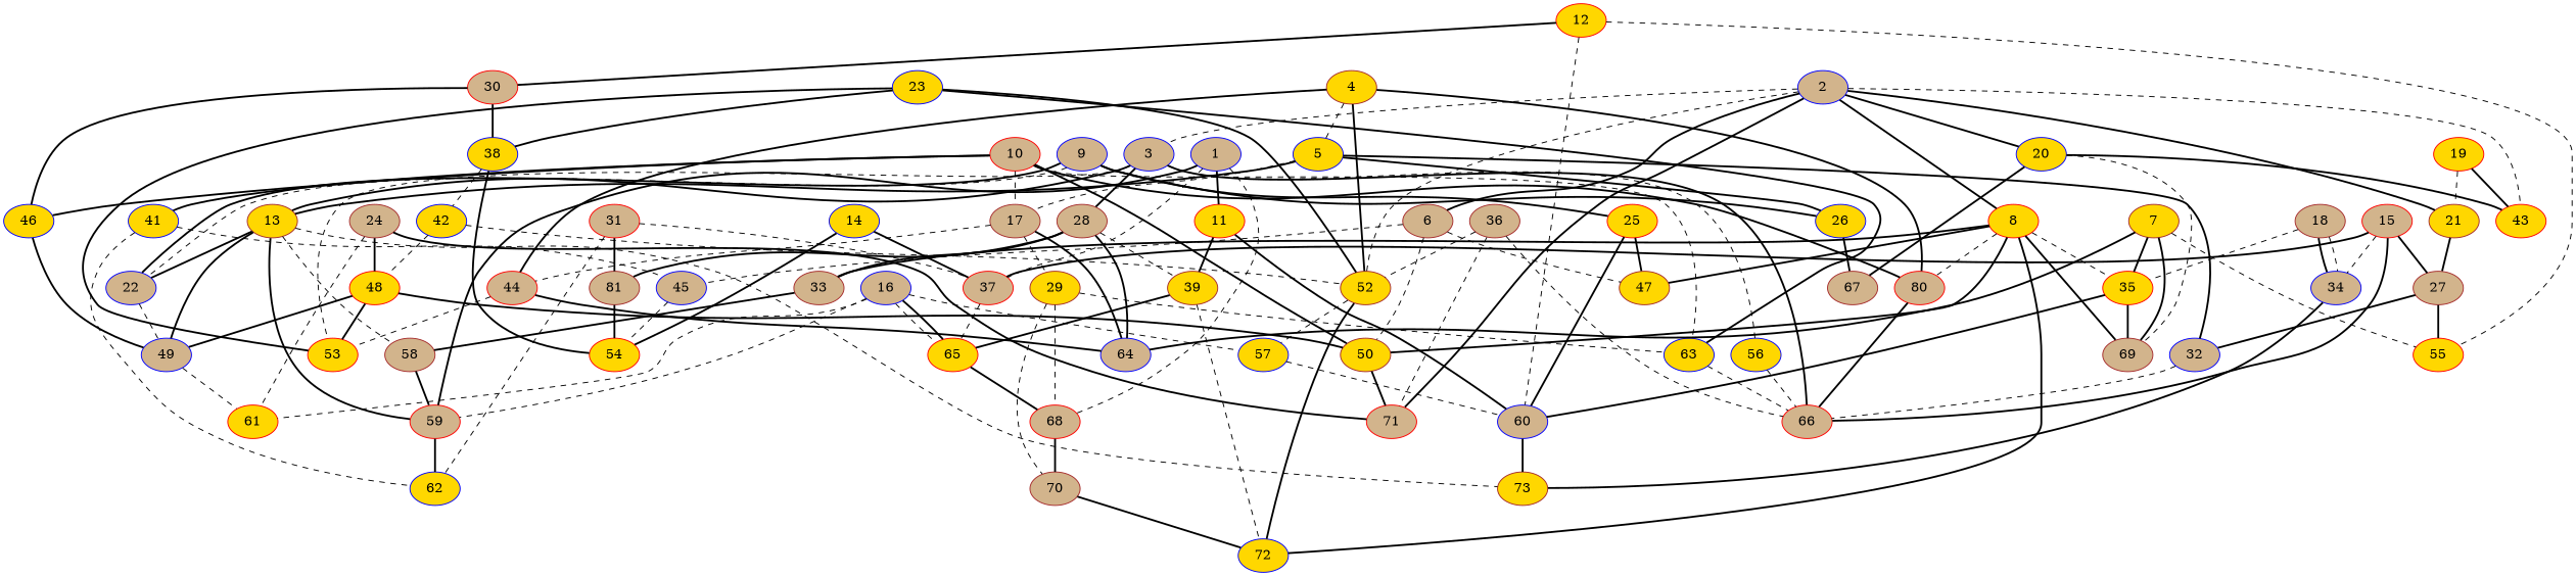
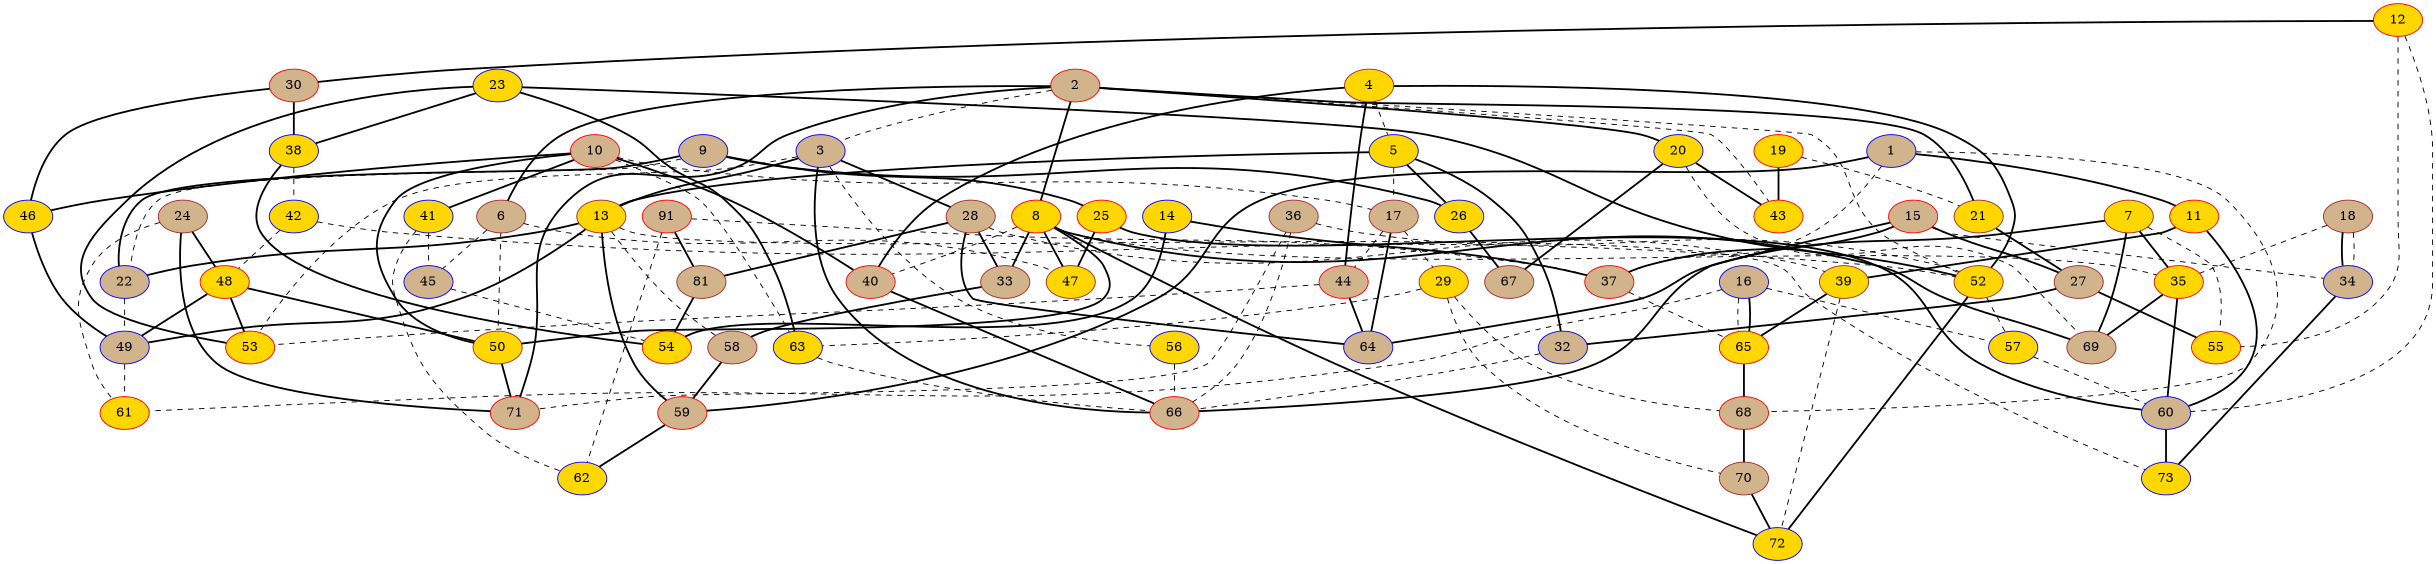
  graph {
    node [color=blue fillcolor=gold style=filled]
    edge [style=bold]
    1 [fillcolor=tan]
    11 [color=red]
    37 [color=red fillcolor=tan]
    59 [color=red fillcolor=tan]
    68 [color=red fillcolor=tan]
    39 [color=brown]
    60 [fillcolor=tan]
    65 [color=red]
    62
    70 [color=brown fillcolor=tan]
-   2 [fillcolor=tan]
+   2 [color=red fillcolor=tan]
    3 [fillcolor=tan]
    6 [color=brown fillcolor=tan]
    8 [color=red]
    20
    21 [color=brown]
    43 [color=red]
    52 [color=brown]
    71 [color=red fillcolor=tan]
    13 [color=brown]
    28 [color=brown fillcolor=tan]
    53 [color=red]
    56
    66 [color=red fillcolor=tan]
    45 [fillcolor=tan]
    47 [color=brown]
    50 [color=brown]
-   40 [color=red fillcolor=tan label=80]
+   40 [color=red fillcolor=tan]
    35 [color=red]
    69 [color=brown fillcolor=tan]
    33 [color=brown fillcolor=tan]
    72
    67 [color=brown fillcolor=tan]
    27 [color=brown fillcolor=tan]
    57
    22 [fillcolor=tan]
    49 [fillcolor=tan]
    58 [color=brown fillcolor=tan]
-   73 [color=brown]
+   73
    64 [fillcolor=tan]
    n41 [color=brown fillcolor=tan label=81]
    4 [color=brown]
    5
    44 [color=red fillcolor=tan]
    17 [color=brown fillcolor=tan]
    26
    32 [fillcolor=tan]
    29 [color=brown]
    54 [color=red]
    7 [color=brown]
    55 [color=red]
    9 [fillcolor=tan]
    25 [color=red]
    10 [color=red fillcolor=tan]
    41
    46
    63
    12 [color=red]
    30 [color=red fillcolor=tan]
    38
    61 [color=red]
    14
    15 [color=red fillcolor=tan]
    34 [fillcolor=tan]
    16 [fillcolor=tan]
    18 [color=brown fillcolor=tan]
    19 [color=red]
    23
    42
    24 [color=brown fillcolor=tan]
    48 [color=red]
-   31 [color=red fillcolor=tan]
+   31 [color=red fillcolor=tan label=91]
    36 [color=brown fillcolor=tan]
    1 -- 11
    1 -- 37 [style=dashed]
    1 -- 59
    1 -- 68 [style=dashed]
    11 -- 39
    11 -- 60
    37 -- 65 [style=dashed]
    59 -- 62
    68 -- 70
    39 -- 65
    39 -- 72 [style=dashed]
    60 -- 73
    65 -- 68
    70 -- 72
    2 -- 3 [style=dashed]
    2 -- 6
    2 -- 8
    2 -- 20
    2 -- 21
    2 -- 43 [style=dashed]
    2 -- 52 [style=dashed]
    2 -- 71
    3 -- 13
    3 -- 28
    3 -- 53 [style=dashed]
    3 -- 56 [style=dashed]
    3 -- 66
    6 -- 45 [style=dashed]
    6 -- 47 [style=dashed]
    6 -- 50 [style=dashed]
    8 -- 47
    8 -- 50
    8 -- 40 [style=dashed]
    8 -- 35 [style=dashed]
    8 -- 69
    8 -- 33
    8 -- 72
    20 -- 43
    20 -- 69 [style=dashed]
    20 -- 67
    21 -- 27
    52 -- 72
    52 -- 57 [style=dashed]
    13 -- 59
    13 -- 22
    13 -- 49
    13 -- 58 [style=dashed]
    13 -- 73 [style=dashed]
    28 -- 39 [style=dashed]
    28 -- 33
    28 -- 64
    28 -- n41
    56 -- 66 [style=dashed]
    45 -- 54 [style=dashed]
    50 -- 71
    40 -- 66
    35 -- 60
    35 -- 69
    33 -- 58
    27 -- 32
    27 -- 55
    57 -- 60 [style=dashed]
    22 -- 49 [style=dashed]
    49 -- 61 [style=dashed]
    58 -- 59
    n41 -- 54
    4 -- 52
    4 -- 40
    4 -- 5 [style=dashed]
    4 -- 44
    5 -- 13
    5 -- 17 [style=dashed]
    5 -- 26
    5 -- 32
    44 -- 53 [style=dashed]
    44 -- 64
    17 -- 64
    17 -- 44 [style=dashed]
    17 -- 29 [style=dashed]
    26 -- 67
    32 -- 66 [style=dashed]
    29 -- 68 [style=dashed]
    29 -- 70 [style=dashed]
    29 -- 63 [style=dashed]
    7 -- 35
    7 -- 69
    7 -- 64
    7 -- 55 [style=dashed]
    9 -- 22
    9 -- 22 [style=dashed]
    9 -- 26
    9 -- 25
    25 -- 60
    25 -- 47
    10 -- 50
    10 -- 40
    10 -- 17 [style=dashed]
    10 -- 41
    10 -- 46
    10 -- 63 [style=dashed]
    41 -- 62 [style=dashed]
    41 -- 45 [style=dashed]
    46 -- 49
    63 -- 66 [style=dashed]
    12 -- 60 [style=dashed]
    12 -- 55 [style=dashed]
    12 -- 30
    30 -- 46
    30 -- 38
    38 -- 54
    38 -- 42 [style=dashed]
    14 -- 37
    14 -- 54
    15 -- 37
    15 -- 66
    15 -- 27
    15 -- 34 [style=dashed]
    34 -- 73
-   16 -- 59 [style=dashed]
    16 -- 65 [style=dashed]
    16 -- 65
    16 -- 57 [style=dashed]
    16 -- 61 [style=dashed]
    18 -- 35 [style=dashed]
    18 -- 34
    18 -- 34 [style=dashed]
    19 -- 21 [style=dashed]
    19 -- 43
    23 -- 52
    23 -- 53
    23 -- 63
    23 -- 38
    42 -- 52 [style=dashed]
    42 -- 48 [style=dashed]
    24 -- 71
    24 -- 61 [style=dashed]
    24 -- 48
    48 -- 53
    48 -- 50
    48 -- 49
    31 -- 37 [style=dashed]
    31 -- 62 [style=dashed]
    31 -- n41
    36 -- 52 [style=dashed]
    36 -- 71 [style=dashed]
    36 -- 66 [style=dashed]
  }
